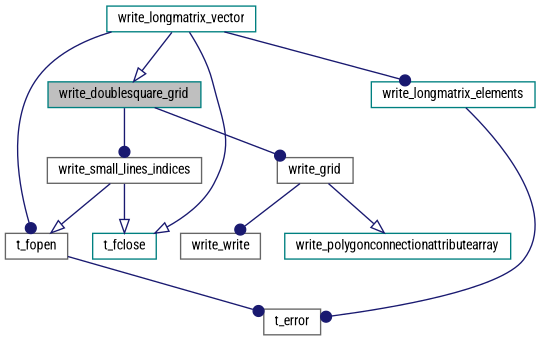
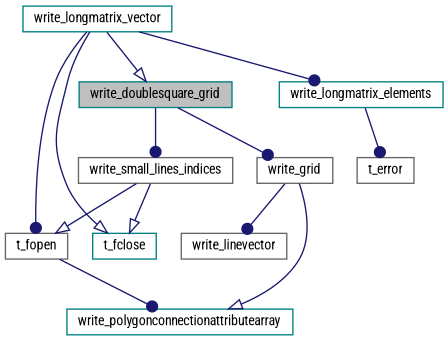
  digraph {
    fontname="Roboto Condensed"
    rankdir=TB
    node [color=teal fontname="Roboto Condensed" fontsize=10 shape=record]
    edge [arrowhead=dot color=midnightblue fontname="Roboto Condensed" fontsize=10 labelfontname=FreeSans labelfontsize=10 style=solid]
    n1 [fillcolor=grey75 fontcolor=black height=0.2 label=write_doublesquare_grid style=filled width=0.4]
    n2 [color=gray40 height=0.2 label=write_grid width=0.4]
    n3 [color=gray40 height=0.2 label=write_small_lines_indices width=0.4]
-   n4 [color=gray40 height=0.2 label=write_write width=0.4]
+   n4 [color=gray40 height=0.2 label=write_linevector width=0.4]
    n5 [height=0.2 label=write_polygonconnectionattributearray width=0.4]
    n6 [height=0.2 label=write_longmatrix_vector width=0.4]
    n7 [color=gray40 height=0.2 label=t_fopen width=0.4]
    n8 [height=0.2 label=write_longmatrix_elements width=0.4]
    n9 [height=0.2 label=t_fclose width=0.4]
    n10 [color=gray40 height=0.2 label=t_error width=0.4]
    n1 -> n2
    n1 -> n3
    n2 -> n4
    n2 -> n5 [arrowhead=onormal]
    n3 -> n7 [arrowhead=onormal]
    n3 -> n9 [arrowhead=onormal]
    n6 -> n1 [arrowhead=onormal]
    n6 -> n7
    n6 -> n8
    n6 -> n9 [arrowhead=onormal]
-   n7 -> n10
+   n7 -> n5
    n8 -> n10
  }
